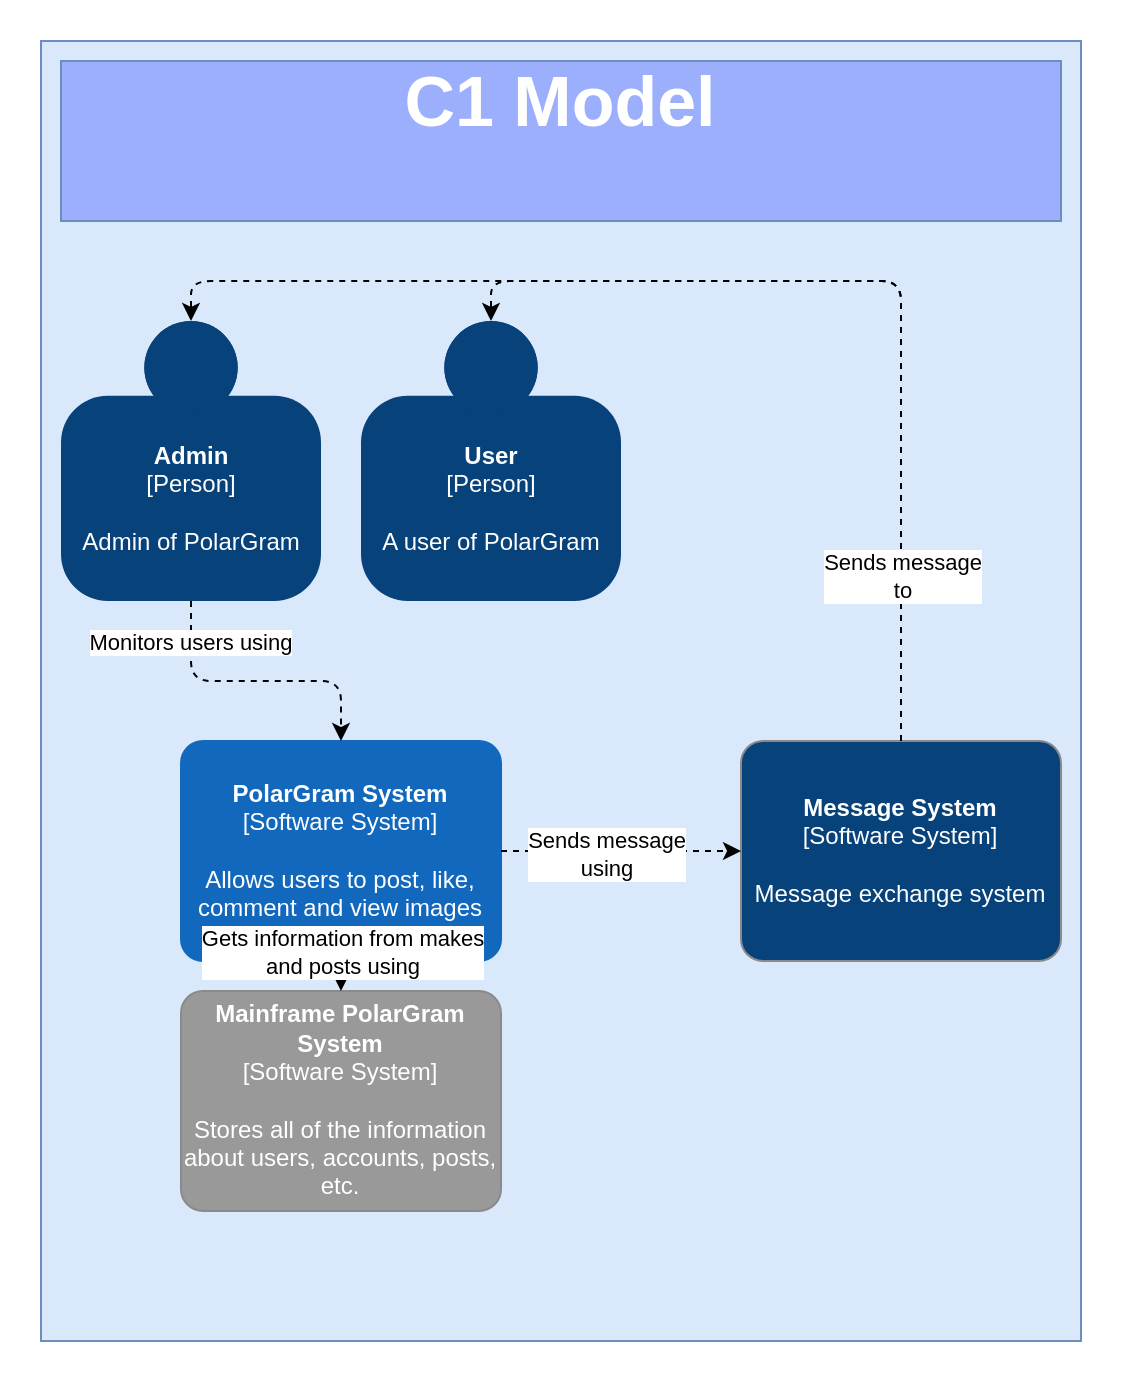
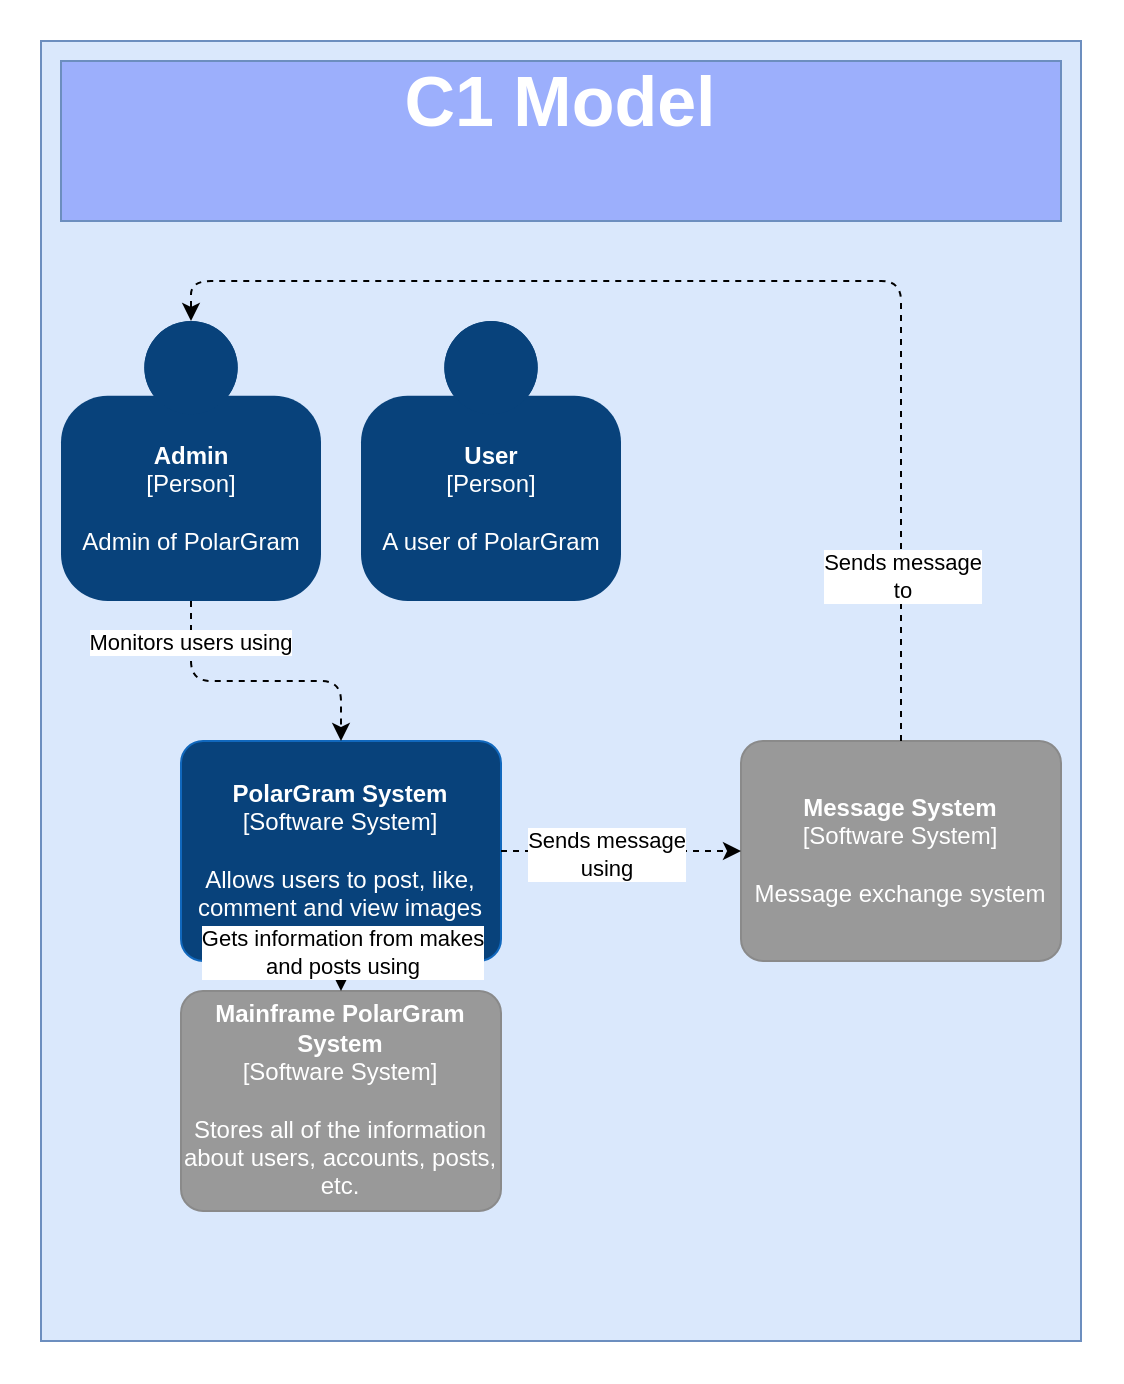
  <mxCell id="0" />
  <mxCell id="1" parent="0" />
  <mxCell id="2" value="" style="rounded=0;whiteSpace=wrap;html=1;fillColor=#dae8fc;strokeColor=#6C8EBF;" parent="1" vertex="1"><mxGeometry x="20" y="20" width="520" height="650" as="geometry" /></mxCell>
  <mxCell id="3" value="&lt;b&gt;User&lt;/b&gt;&lt;div&gt;[Person]&lt;/div&gt;&lt;br&gt;&lt;div&gt;A user of PolarGram&lt;/div&gt;" style="html=1;dashed=0;whitespace=wrap;fillColor=#08427b;strokeColor=none;fontColor=#ffffff;shape=mxgraph.c4.person;align=center;metaEdit=1;points=[[0.5,0,0],[1,0.5,0],[1,0.75,0],[0.75,1,0],[0.5,1,0],[0.25,1,0],[0,0.75,0],[0,0.5,0]];metaData={&quot;c4Type&quot;:{&quot;editable&quot;:false}};" parent="1" vertex="1"><mxGeometry x="180" y="160" width="130" height="140" as="geometry" /></mxCell>
  <mxCell id="4" value="&lt;b&gt;Admin&lt;/b&gt;&lt;div&gt;[Person]&lt;/div&gt;&lt;br&gt;&lt;div&gt;Admin of PolarGram&lt;/div&gt;" style="html=1;dashed=0;whitespace=wrap;fillColor=#08427b;strokeColor=none;fontColor=#ffffff;shape=mxgraph.c4.person;align=center;metaEdit=1;points=[[0.5,0,0],[1,0.5,0],[1,0.75,0],[0.75,1,0],[0.5,1,0],[0.25,1,0],[0,0.75,0],[0,0.5,0]];metaData={&quot;c4Type&quot;:{&quot;editable&quot;:false}};" parent="1" vertex="1"><mxGeometry x="30" y="160" width="130" height="140" as="geometry" /></mxCell>
- <mxCell id="5" value="&lt;b&gt;PolarGram System&lt;/b&gt;&lt;div&gt;[Software System]&lt;/div&gt;&lt;br&gt;&lt;div&gt;Allows users to post, like, comment and view images&lt;/div&gt;" style="rounded=1;whiteSpace=wrap;html=1;labelBackgroundColor=none;fillColor=#1168BD;fontColor=#ffffff;align=center;arcSize=10;strokeColor=#1168BD;metaEdit=1;metaData={&quot;c4Type&quot;:{&quot;editable&quot;:false}};points=[[0.25,0,0],[0.5,0,0],[0.75,0,0],[1,0.25,0],[1,0.5,0],[1,0.75,0],[0.75,1,0],[0.5,1,0],[0.25,1,0],[0,0.75,0],[0,0.5,0],[0,0.25,0]];" parent="1" vertex="1"><mxGeometry x="90" y="370" width="160" height="110.0" as="geometry" /></mxCell>
- <mxCell id="6" value="&lt;b&gt;Message System&lt;/b&gt;&lt;div&gt;[Software System]&lt;/div&gt;&lt;br&gt;&lt;div&gt;Message exchange system&lt;/div&gt;" style="rounded=1;whiteSpace=wrap;html=1;labelBackgroundColor=none;fillColor=#08427b;fontColor=#ffffff;align=center;arcSize=10;strokeColor=#8A8A8A;metaEdit=1;metaData={&quot;c4Type&quot;:{&quot;editable&quot;:false}};points=[[0.25,0,0],[0.5,0,0],[0.75,0,0],[1,0.25,0],[1,0.5,0],[1,0.75,0],[0.75,1,0],[0.5,1,0],[0.25,1,0],[0,0.75,0],[0,0.5,0],[0,0.25,0]];" parent="1" vertex="1"><mxGeometry x="370" y="370" width="160" height="110.0" as="geometry" /></mxCell>
+ <mxCell id="5" value="&lt;b&gt;PolarGram System&lt;/b&gt;&lt;div&gt;[Software System]&lt;/div&gt;&lt;br&gt;&lt;div&gt;Allows users to post, like, comment and view images&lt;/div&gt;" style="rounded=1;whiteSpace=wrap;html=1;labelBackgroundColor=none;fillColor=#08427b;fontColor=#ffffff;align=center;arcSize=10;strokeColor=#1168BD;metaEdit=1;metaData={&quot;c4Type&quot;:{&quot;editable&quot;:false}};points=[[0.25,0,0],[0.5,0,0],[0.75,0,0],[1,0.25,0],[1,0.5,0],[1,0.75,0],[0.75,1,0],[0.5,1,0],[0.25,1,0],[0,0.75,0],[0,0.5,0],[0,0.25,0]];" parent="1" vertex="1"><mxGeometry x="90" y="370" width="160" height="110.0" as="geometry" /></mxCell>
+ <mxCell id="6" value="&lt;b&gt;Message System&lt;/b&gt;&lt;div&gt;[Software System]&lt;/div&gt;&lt;br&gt;&lt;div&gt;Message exchange system&lt;/div&gt;" style="rounded=1;whiteSpace=wrap;html=1;labelBackgroundColor=none;fillColor=#999999;fontColor=#ffffff;align=center;arcSize=10;strokeColor=#8A8A8A;metaEdit=1;metaData={&quot;c4Type&quot;:{&quot;editable&quot;:false}};points=[[0.25,0,0],[0.5,0,0],[0.75,0,0],[1,0.25,0],[1,0.5,0],[1,0.75,0],[0.75,1,0],[0.5,1,0],[0.25,1,0],[0,0.75,0],[0,0.5,0],[0,0.25,0]];" parent="1" vertex="1"><mxGeometry x="370" y="370" width="160" height="110.0" as="geometry" /></mxCell>
  <mxCell id="7" value="&lt;b&gt;Mainframe PolarGram System&lt;/b&gt;&lt;div&gt;[Software System]&lt;/div&gt;&lt;br&gt;&lt;div&gt;Stores all of the information about users, accounts, posts, etc.&lt;/div&gt;" style="rounded=1;whiteSpace=wrap;html=1;labelBackgroundColor=none;fillColor=#999999;fontColor=#ffffff;align=center;arcSize=10;strokeColor=#8A8A8A;metaEdit=1;metaData={&quot;c4Type&quot;:{&quot;editable&quot;:false}};points=[[0.25,0,0],[0.5,0,0],[0.75,0,0],[1,0.25,0],[1,0.5,0],[1,0.75,0],[0.75,1,0],[0.5,1,0],[0.25,1,0],[0,0.75,0],[0,0.5,0],[0,0.25,0]];" parent="1" vertex="1"><mxGeometry x="90" y="495" width="160" height="110.0" as="geometry" /></mxCell>
  <mxCell id="8" value="" style="endArrow=classic;html=1;dashed=1;entryX=0.5;entryY=0;entryDx=0;entryDy=0;entryPerimeter=0;exitX=0.5;exitY=1;exitDx=0;exitDy=0;exitPerimeter=0;" parent="1" source="4" target="5" edge="1"><mxGeometry width="50" height="50" relative="1" as="geometry"><mxPoint x="-60" y="420" as="sourcePoint" /><mxPoint x="20" y="350" as="targetPoint" /><Array as="points"><mxPoint x="95" y="340" /><mxPoint x="170" y="340" /></Array></mxGeometry></mxCell>
  <mxCell id="9" value="Monitors users using" style="edgeLabel;html=1;align=center;verticalAlign=middle;resizable=0;points=[];" parent="8" vertex="1" connectable="0"><mxGeometry x="-0.348" y="1" relative="1" as="geometry"><mxPoint x="-7.59" y="-19" as="offset" /></mxGeometry></mxCell>
  <mxCell id="10" value="" style="endArrow=classic;html=1;dashed=1;exitX=1;exitY=0.5;exitDx=0;exitDy=0;exitPerimeter=0;entryX=0;entryY=0.5;entryDx=0;entryDy=0;entryPerimeter=0;" parent="1" source="5" target="6" edge="1"><mxGeometry width="50" height="50" relative="1" as="geometry"><mxPoint x="100" y="460" as="sourcePoint" /><mxPoint x="150" y="410" as="targetPoint" /></mxGeometry></mxCell>
  <mxCell id="11" value="Sends message&lt;br&gt;using" style="edgeLabel;html=1;align=center;verticalAlign=middle;resizable=0;points=[];" parent="10" vertex="1" connectable="0"><mxGeometry x="-0.14" y="-1" relative="1" as="geometry"><mxPoint as="offset" /></mxGeometry></mxCell>
- <mxCell id="12" value="" style="endArrow=classic;html=1;dashed=1;exitX=0.5;exitY=0;exitDx=0;exitDy=0;exitPerimeter=0;entryX=0.5;entryY=0;entryDx=0;entryDy=0;entryPerimeter=0;" parent="1" source="6" target="3" edge="1"><mxGeometry width="50" height="50" relative="1" as="geometry"><mxPoint x="190" y="370" as="sourcePoint" /><mxPoint x="240" y="320" as="targetPoint" /><Array as="points"><mxPoint x="450" y="140" /><mxPoint x="245" y="140" /></Array></mxGeometry></mxCell>
  <mxCell id="13" value="" style="endArrow=classic;html=1;dashed=1;exitX=0.5;exitY=0;exitDx=0;exitDy=0;exitPerimeter=0;entryX=0.5;entryY=0;entryDx=0;entryDy=0;entryPerimeter=0;" parent="1" source="6" target="4" edge="1"><mxGeometry width="50" height="50" relative="1" as="geometry"><mxPoint x="190" y="370" as="sourcePoint" /><mxPoint x="240" y="320" as="targetPoint" /><Array as="points"><mxPoint x="450" y="140" /><mxPoint x="95" y="140" /></Array></mxGeometry></mxCell>
  <mxCell id="14" value="Sends message&lt;br&gt;to" style="edgeLabel;html=1;align=center;verticalAlign=middle;resizable=0;points=[];" parent="13" vertex="1" connectable="0"><mxGeometry x="-0.724" relative="1" as="geometry"><mxPoint as="offset" /></mxGeometry></mxCell>
  <mxCell id="15" value="" style="endArrow=classic;html=1;dashed=1;exitX=0.5;exitY=1;exitDx=0;exitDy=0;exitPerimeter=0;entryX=0.5;entryY=0;entryDx=0;entryDy=0;entryPerimeter=0;" parent="1" source="5" target="7" edge="1"><mxGeometry width="50" height="50" relative="1" as="geometry"><mxPoint x="260" y="470" as="sourcePoint" /><mxPoint x="310" y="420" as="targetPoint" /></mxGeometry></mxCell>
  <mxCell id="16" value="Gets information from makes &lt;br&gt;and posts using" style="edgeLabel;html=1;align=center;verticalAlign=middle;resizable=0;points=[];" parent="15" vertex="1" connectable="0"><mxGeometry x="0.286" relative="1" as="geometry"><mxPoint y="-15" as="offset" /></mxGeometry></mxCell>
  <mxCell id="17" value="" style="rounded=0;whiteSpace=wrap;html=1;fillColor=#9CAFFC;strokeColor=#6C8EBF;" parent="1" vertex="1"><mxGeometry x="30" y="30" width="500" height="80" as="geometry" /></mxCell>
  <mxCell id="18" value="&lt;font style=&quot;font-size: 35px&quot; color=&quot;#ffffff&quot;&gt;&lt;b&gt;C1 Model&lt;/b&gt;&lt;/font&gt;" style="text;html=1;strokeColor=none;fillColor=none;align=center;verticalAlign=middle;whiteSpace=wrap;rounded=0;labelBackgroundColor=none;" parent="1" vertex="1"><mxGeometry x="160" y="40" width="240" height="20" as="geometry" /></mxCell>
  <mxCell id="19" style="edgeStyle=orthogonalEdgeStyle;rounded=0;orthogonalLoop=1;jettySize=auto;html=1;exitX=0.5;exitY=1;exitDx=0;exitDy=0;dashed=1;endArrow=none;endFill=0;" parent="1" source="18" target="18" edge="1"><mxGeometry relative="1" as="geometry" /></mxCell>
